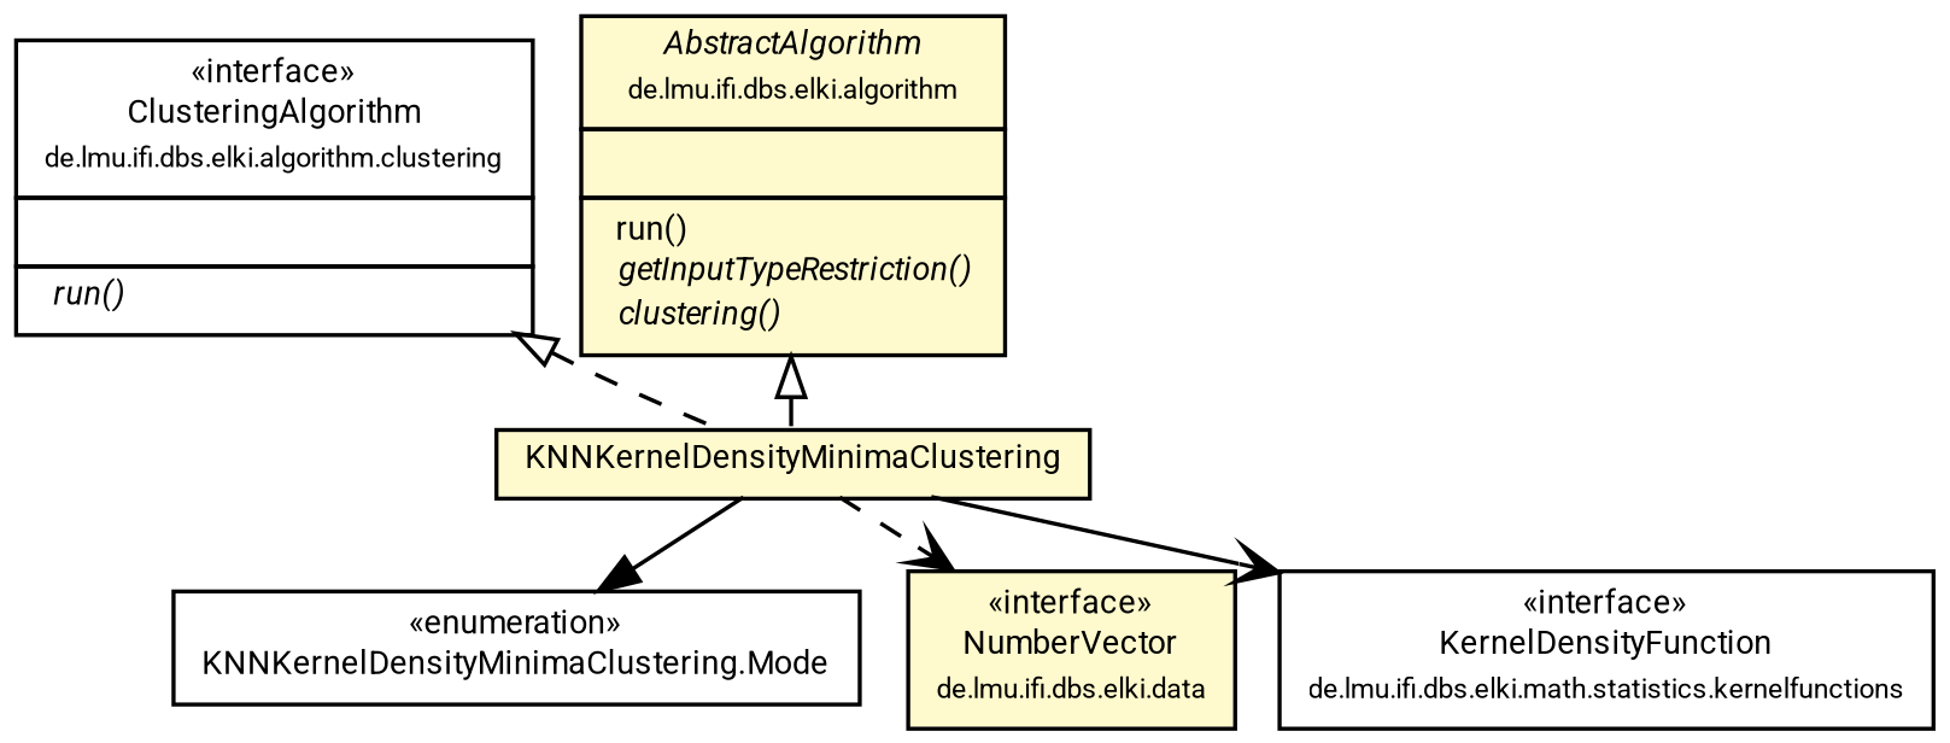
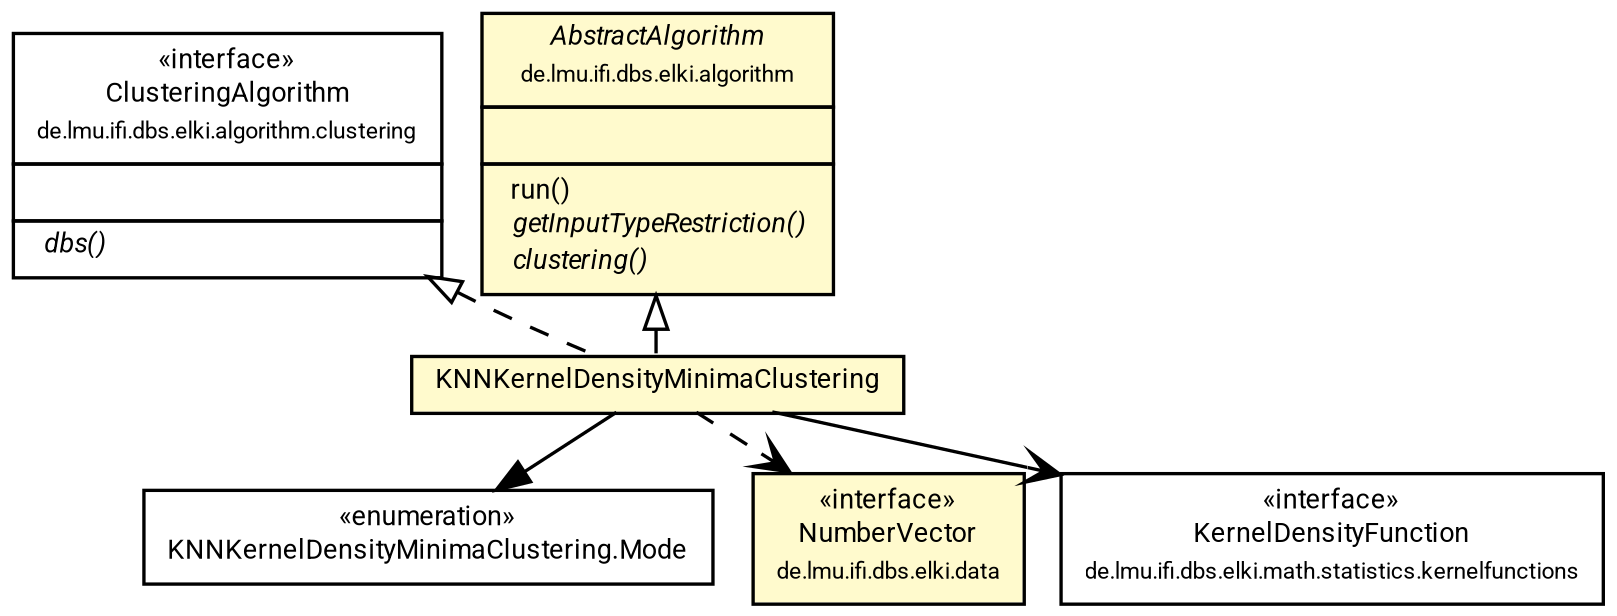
  digraph {
    fontname=Roboto
    nodesep=0.15
    rankdir=TB
    ranksep=0.25
    node [fontcolor=black fontname=Roboto fontsize=8 margin=0 shape=plaintext]
    edge [color=black fontname=Roboto fontsize=7 labelfontname=Roboto labelfontsize=7 weight=1]
    n1 [height=0 label=<<table title="de.lmu.ifi.dbs.elki.algorithm.clustering.onedimensional.KNNKernelDensityMinimaClustering" border="0" cellborder="1" cellspacing="0" cellpadding="2" bgcolor="lemonChiffon" href="KNNKernelDensityMinimaClustering.html" target="_parent"> 		<tr><td><table border="0" cellspacing="0" cellpadding="1"> 		<tr><td align="center" balign="center"> <font face="Roboto">KNNKernelDensityMinimaClustering</font> </td></tr> 		</table></td></tr> 		</table>> width=0]
    n2 [height=0 label=<<table title="de.lmu.ifi.dbs.elki.algorithm.clustering.onedimensional.KNNKernelDensityMinimaClustering.Mode" border="0" cellborder="1" cellspacing="0" cellpadding="2" href="KNNKernelDensityMinimaClustering.Mode.html" target="_parent"> 		<tr><td><table border="0" cellspacing="0" cellpadding="1"> 		<tr><td align="center" balign="center"> &#171;enumeration&#187; </td></tr> 		<tr><td align="center" balign="center"> <font face="Roboto">KNNKernelDensityMinimaClustering.Mode</font> </td></tr> 		</table></td></tr> 		</table>> width=0]
    n3 [height=0 label=<<table title="de.lmu.ifi.dbs.elki.data.NumberVector" border="0" cellborder="1" cellspacing="0" cellpadding="2" bgcolor="LemonChiffon" href="../../../data/NumberVector.html" target="_parent"> 		<tr><td><table border="0" cellspacing="0" cellpadding="1"> 		<tr><td align="center" balign="center"> &#171;interface&#187; </td></tr> 		<tr><td align="center" balign="center"> <font face="Roboto">NumberVector</font> </td></tr> 		<tr><td align="center" balign="center"> <font face="Roboto" point-size="7.0">de.lmu.ifi.dbs.elki.data</font> </td></tr> 		</table></td></tr> 		</table>> width=0]
    n4 [height=0 label=<<table title="de.lmu.ifi.dbs.elki.math.statistics.kernelfunctions.KernelDensityFunction" border="0" cellborder="1" cellspacing="0" cellpadding="2" href="../../../math/statistics/kernelfunctions/KernelDensityFunction.html" target="_parent"> 		<tr><td><table border="0" cellspacing="0" cellpadding="1"> 		<tr><td align="center" balign="center"> &#171;interface&#187; </td></tr> 		<tr><td align="center" balign="center"> <font face="Roboto">KernelDensityFunction</font> </td></tr> 		<tr><td align="center" balign="center"> <font face="Roboto" point-size="7.0">de.lmu.ifi.dbs.elki.math.statistics.kernelfunctions</font> </td></tr> 		</table></td></tr> 		</table>> width=0]
-   n5 [height=0 label=<<table title="de.lmu.ifi.dbs.elki.algorithm.clustering.ClusteringAlgorithm" border="0" cellborder="1" cellspacing="0" cellpadding="2" href="../ClusteringAlgorithm.html" target="_parent"> 		<tr><td><table border="0" cellspacing="0" cellpadding="1"> 		<tr><td align="center" balign="center"> &#171;interface&#187; </td></tr> 		<tr><td align="center" balign="center"> <font face="Roboto">ClusteringAlgorithm</font> </td></tr> 		<tr><td align="center" balign="center"> <font face="Roboto" point-size="7.0">de.lmu.ifi.dbs.elki.algorithm.clustering</font> </td></tr> 		</table></td></tr> 		<tr><td><table border="0" cellspacing="0" cellpadding="1"> 		<tr><td align="left" balign="left">  </td></tr> 		</table></td></tr> 		<tr><td><table border="0" cellspacing="0" cellpadding="1"> 		<tr><td align="left" balign="left"> <i> run()</i> </td></tr> 		</table></td></tr> 		</table>> width=0]
+   n5 [height=0 label=<<table title="de.lmu.ifi.dbs.elki.algorithm.clustering.ClusteringAlgorithm" border="0" cellborder="1" cellspacing="0" cellpadding="2" href="../ClusteringAlgorithm.html" target="_parent"> 		<tr><td><table border="0" cellspacing="0" cellpadding="1"> 		<tr><td align="center" balign="center"> &#171;interface&#187; </td></tr> 		<tr><td align="center" balign="center"> <font face="Roboto">ClusteringAlgorithm</font> </td></tr> 		<tr><td align="center" balign="center"> <font face="Roboto" point-size="7.0">de.lmu.ifi.dbs.elki.algorithm.clustering</font> </td></tr> 		</table></td></tr> 		<tr><td><table border="0" cellspacing="0" cellpadding="1"> 		<tr><td align="left" balign="left">  </td></tr> 		</table></td></tr> 		<tr><td><table border="0" cellspacing="0" cellpadding="1"> 		<tr><td align="left" balign="left"> <i> dbs()</i> </td></tr> 		</table></td></tr> 		</table>> width=0]
    n6 [height=0 label=<<table title="de.lmu.ifi.dbs.elki.algorithm.AbstractAlgorithm" border="0" cellborder="1" cellspacing="0" cellpadding="2" bgcolor="LemonChiffon" href="../../AbstractAlgorithm.html" target="_parent"> 		<tr><td><table border="0" cellspacing="0" cellpadding="1"> 		<tr><td align="center" balign="center"> <font face="Roboto"><i>AbstractAlgorithm</i></font> </td></tr> 		<tr><td align="center" balign="center"> <font face="Roboto" point-size="7.0">de.lmu.ifi.dbs.elki.algorithm</font> </td></tr> 		</table></td></tr> 		<tr><td><table border="0" cellspacing="0" cellpadding="1"> 		<tr><td align="left" balign="left">  </td></tr> 		</table></td></tr> 		<tr><td><table border="0" cellspacing="0" cellpadding="1"> 		<tr><td align="left" balign="left">  run() </td></tr> 		<tr><td align="left" balign="left"> <i> getInputTypeRestriction()</i> </td></tr> 		<tr><td align="left" balign="left"> <i> clustering()</i> </td></tr> 		</table></td></tr> 		</table>> width=0]
    n1 -> n2 [arrowhead=normal]
    n1 -> n3 [arrowhead=open style=dashed weight=0]
    n1 -> n4 [arrowhead=open]
    n5 -> n1 [arrowtail=empty dir=back style=dashed weight=9]
    n6 -> n1 [arrowtail=empty dir=back weight=10]
  }
